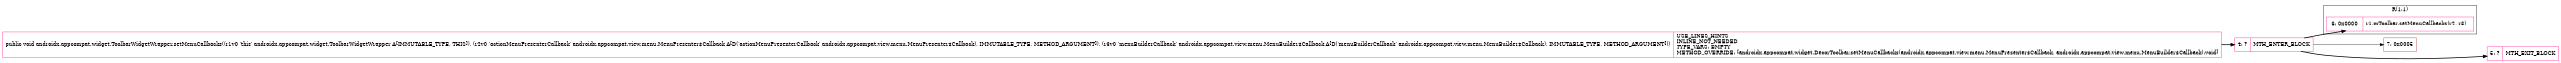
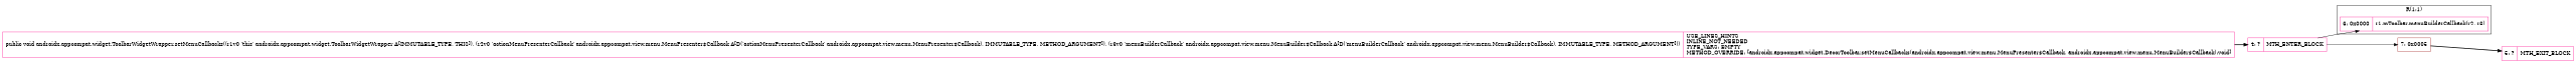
  digraph {
    rankdir=LR
    node [color=deeppink shape=record]
    edge [style=bold]
-   n1 [label="{6\:\ 0x0000|r1.mToolbar.setMenuCallbacks(r2, r3)\l}"]
+   n1 [label="{6\:\ 0x0000|r1.mToolbar.menuBuilderCallback(r2, r3)\l}"]
    n2 [color=brown label="{7\:\ 0x0005}"]
    n3 [label="{5\:\ ?|MTH_EXIT_BLOCK\l}"]
    n4 [label="{4\:\ ?|MTH_ENTER_BLOCK\l}"]
    n5 [label="{public void androidx.appcompat.widget.ToolbarWidgetWrapper.setMenuCallbacks((r1v0 'this' androidx.appcompat.widget.ToolbarWidgetWrapper A[IMMUTABLE_TYPE, THIS]), (r2v0 'actionMenuPresenterCallback' androidx.appcompat.view.menu.MenuPresenter$Callback A[D('actionMenuPresenterCallback' androidx.appcompat.view.menu.MenuPresenter$Callback), IMMUTABLE_TYPE, METHOD_ARGUMENT]), (r3v0 'menuBuilderCallback' androidx.appcompat.view.menu.MenuBuilder$Callback A[D('menuBuilderCallback' androidx.appcompat.view.menu.MenuBuilder$Callback), IMMUTABLE_TYPE, METHOD_ARGUMENT]))  | USE_LINES_HINTS\lINLINE_NOT_NEEDED\lTYPE_VARS: EMPTY\lMETHOD_OVERRIDE: [androidx.appcompat.widget.DecorToolbar.setMenuCallbacks(androidx.appcompat.view.menu.MenuPresenter$Callback, androidx.appcompat.view.menu.MenuBuilder$Callback):void]\l}"]
    subgraph cluster_1 {
      label="R(1:1)"
      n1
    }
-   n4 -> n3
-   n4 -> n1
+   n2 -> n3
+   n4 -> n1 [style=solid]
    n4 -> n2 [style=solid]
    n5 -> n4
  }
